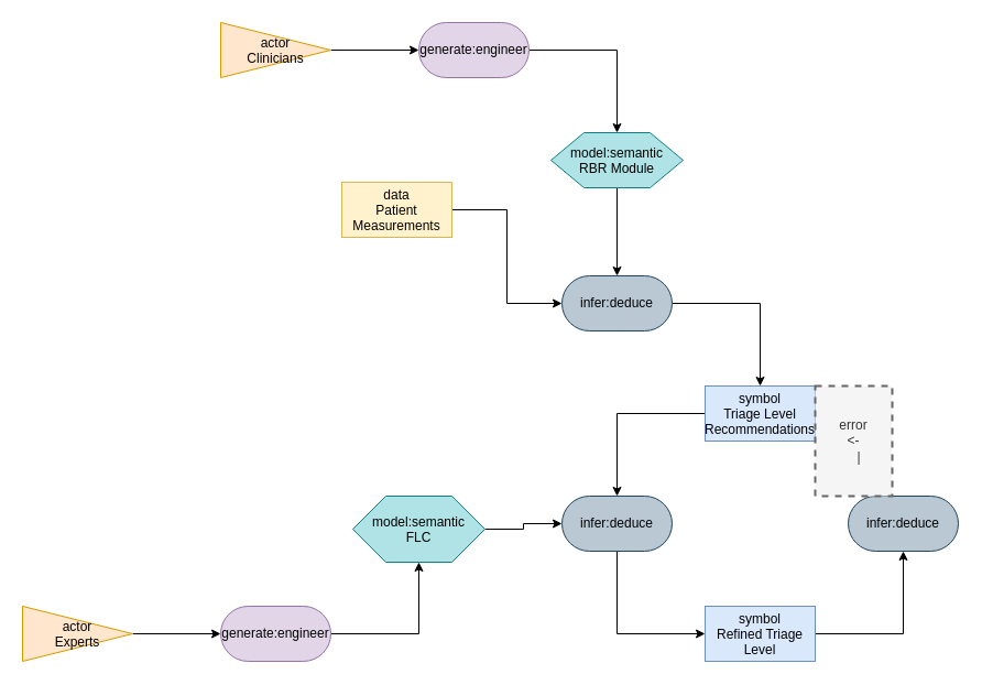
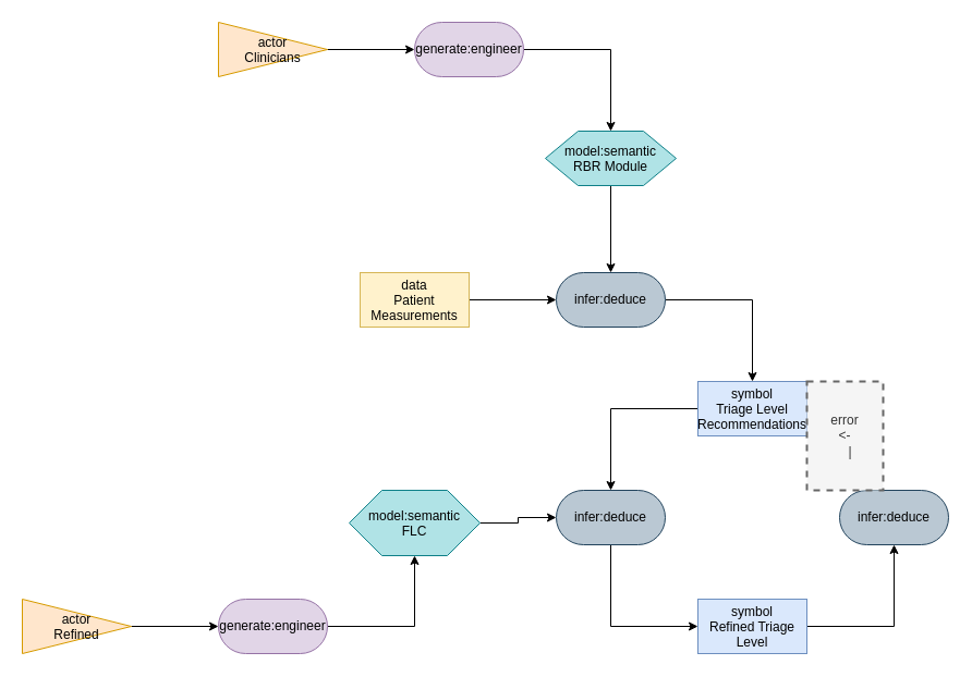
  <mxCell id="0" />
  <mxCell id="1" parent="0" />
  <mxCell id="2" style="edgeStyle=orthogonalEdgeStyle;rounded=0;orthogonalLoop=1;jettySize=auto;html=1;exitX=1;exitY=0.5;exitDx=0;exitDy=0;entryX=0;entryY=0.5;entryDx=0;entryDy=0;" parent="1" source="3" target="5" edge="1"><mxGeometry relative="1" as="geometry" /></mxCell>
  <mxCell id="3" value="actor&#10;Clinicians" style="triangle;fillColor=#ffe6cc;strokeColor=#d79b00;" parent="1" name="actor" vertex="1"><mxGeometry x="200" y="20" width="100" height="50" as="geometry" /></mxCell>
  <mxCell id="4" style="edgeStyle=orthogonalEdgeStyle;rounded=0;orthogonalLoop=1;jettySize=auto;html=1;exitX=1;exitY=0.5;exitDx=0;exitDy=0;entryX=0.5;entryY=0;entryDx=0;entryDy=0;" parent="1" source="5" target="7" edge="1"><mxGeometry relative="1" as="geometry" /></mxCell>
  <mxCell id="5" value="generate:engineer" style="rounded=1;whiteSpace=wrap;html=1;arcSize=50;fillColor=#e1d5e7;strokeColor=#9673a6;" parent="1" name="generate:engineer" vertex="1"><mxGeometry x="380" y="20" width="100" height="50" as="geometry" /></mxCell>
  <mxCell id="6" style="edgeStyle=orthogonalEdgeStyle;rounded=0;orthogonalLoop=1;jettySize=auto;html=1;exitX=0.5;exitY=1;exitDx=0;exitDy=0;entryX=0.5;entryY=0;entryDx=0;entryDy=0;" parent="1" source="7" target="11" edge="1"><mxGeometry relative="1" as="geometry" /></mxCell>
  <mxCell id="7" value="model:semantic&#10;RBR Module" style="shape=hexagon;perimeter=hexagonPerimeter2;fillColor=#b0e3e6;strokeColor=#0e8088;" parent="1" name="model" vertex="1"><mxGeometry x="500" y="120" width="120" height="50" as="geometry" /></mxCell>
  <mxCell id="8" style="edgeStyle=orthogonalEdgeStyle;rounded=0;orthogonalLoop=1;jettySize=auto;html=1;entryX=0;entryY=0.5;entryDx=0;entryDy=0;" parent="1" source="9" target="11" edge="1"><mxGeometry relative="1" as="geometry" /></mxCell>
- <mxCell id="9" value="data&#10;Patient&#10;Measurements" style="rectangle;fillColor=#fff2cc;strokeColor=#d6b656;" parent="1" name="data" vertex="1"><mxGeometry x="310" y="165" width="100" height="50" as="geometry" /></mxCell>
+ <mxCell id="9" value="data&#10;Patient&#10;Measurements" style="rectangle;fillColor=#fff2cc;strokeColor=#d6b656;" parent="1" name="data" vertex="1"><mxGeometry x="330" y="250" width="100" height="50" as="geometry" /></mxCell>
  <mxCell id="10" style="edgeStyle=orthogonalEdgeStyle;rounded=0;orthogonalLoop=1;jettySize=auto;html=1;exitX=1;exitY=0.5;exitDx=0;exitDy=0;entryX=0.5;entryY=0;entryDx=0;entryDy=0;" parent="1" source="11" target="13" edge="1"><mxGeometry relative="1" as="geometry" /></mxCell>
  <mxCell id="11" value="infer:deduce" style="rounded=1;whiteSpace=wrap;html=1;arcSize=50;fillColor=#bac8d3;strokeColor=#23445d;" parent="1" name="infer:deduce" vertex="1"><mxGeometry x="510" y="250" width="100" height="50" as="geometry" /></mxCell>
  <mxCell id="12" style="edgeStyle=orthogonalEdgeStyle;rounded=0;orthogonalLoop=1;jettySize=auto;html=1;exitX=0;exitY=0.5;exitDx=0;exitDy=0;entryX=0.5;entryY=0;entryDx=0;entryDy=0;" parent="1" source="13" target="15" edge="1"><mxGeometry relative="1" as="geometry" /></mxCell>
  <mxCell id="13" value="symbol&#10;Triage Level&#10;Recommendations" style="rectangle;fillColor=#dae8fc;strokeColor=#6c8ebf;" parent="1" name="symbol" vertex="1"><mxGeometry x="640" y="350" width="100" height="50" as="geometry" /></mxCell>
  <mxCell id="14" style="edgeStyle=orthogonalEdgeStyle;rounded=0;orthogonalLoop=1;jettySize=auto;html=1;exitX=0.5;exitY=1;exitDx=0;exitDy=0;entryX=0;entryY=0.5;entryDx=0;entryDy=0;" parent="1" source="15" target="23" edge="1"><mxGeometry relative="1" as="geometry" /></mxCell>
  <mxCell id="15" value="infer:deduce" style="rounded=1;whiteSpace=wrap;html=1;arcSize=50;fillColor=#bac8d3;strokeColor=#23445d;" parent="1" name="infer:deduce" vertex="1"><mxGeometry x="510" y="450" width="100" height="50" as="geometry" /></mxCell>
  <mxCell id="16" style="edgeStyle=orthogonalEdgeStyle;rounded=0;orthogonalLoop=1;jettySize=auto;html=1;entryX=0;entryY=0.5;entryDx=0;entryDy=0;" parent="1" source="17" target="15" edge="1"><mxGeometry relative="1" as="geometry" /></mxCell>
  <mxCell id="17" value="model:semantic&#10;FLC" style="shape=hexagon;perimeter=hexagonPerimeter2;fillColor=#b0e3e6;strokeColor=#0e8088;" parent="1" name="model" vertex="1"><mxGeometry x="320" y="450" width="120" height="60" as="geometry" /></mxCell>
  <mxCell id="18" style="edgeStyle=orthogonalEdgeStyle;rounded=0;orthogonalLoop=1;jettySize=auto;html=1;entryX=0.5;entryY=1;entryDx=0;entryDy=0;" parent="1" source="19" target="17" edge="1"><mxGeometry relative="1" as="geometry" /></mxCell>
  <mxCell id="19" value="generate:engineer" style="rounded=1;whiteSpace=wrap;html=1;arcSize=50;fillColor=#e1d5e7;strokeColor=#9673a6;" parent="1" name="generate:engineer" vertex="1"><mxGeometry x="200" y="550" width="100" height="50" as="geometry" /></mxCell>
  <mxCell id="20" style="edgeStyle=orthogonalEdgeStyle;rounded=0;orthogonalLoop=1;jettySize=auto;html=1;exitX=1;exitY=0.5;exitDx=0;exitDy=0;entryX=0;entryY=0.5;entryDx=0;entryDy=0;" parent="1" source="21" target="19" edge="1"><mxGeometry relative="1" as="geometry" /></mxCell>
- <mxCell id="21" value="actor&#10;Experts" style="triangle;fillColor=#ffe6cc;strokeColor=#d79b00;" parent="1" name="actor" vertex="1"><mxGeometry x="20" y="550" width="100" height="50" as="geometry" /></mxCell>
+ <mxCell id="21" value="actor&#10;Refined" style="triangle;fillColor=#ffe6cc;strokeColor=#d79b00;" parent="1" name="actor" vertex="1"><mxGeometry x="20" y="550" width="100" height="50" as="geometry" /></mxCell>
  <mxCell id="22" style="edgeStyle=orthogonalEdgeStyle;rounded=0;orthogonalLoop=1;jettySize=auto;html=1;entryX=0.5;entryY=1;entryDx=0;entryDy=0;" parent="1" source="23" target="24" edge="1"><mxGeometry relative="1" as="geometry" /></mxCell>
  <mxCell id="23" value="symbol&#10;Refined Triage&#10;Level" style="rectangle;fillColor=#dae8fc;strokeColor=#6c8ebf;" parent="1" name="symbol" vertex="1"><mxGeometry x="640" y="550" width="100" height="50" as="geometry" /></mxCell>
  <mxCell id="24" value="infer:deduce" style="rounded=1;whiteSpace=wrap;html=1;arcSize=50;fillColor=#bac8d3;strokeColor=#23445d;" parent="1" name="infer:deduce" vertex="1"><mxGeometry x="770" y="450" width="100" height="50" as="geometry" /></mxCell>
  <mxCell id="25" value="&lt;div&gt;error&lt;/div&gt;&lt;div&gt;&amp;lt;-&lt;/div&gt;&lt;div&gt;&amp;nbsp;&amp;nbsp; |&lt;/div&gt;" style="text;html=1;align=center;verticalAlign=middle;whiteSpace=wrap;rounded=0;dashed=1;fillColor=#f5f5f5;fontColor=#333333;strokeColor=#666666;strokeWidth=2;" parent="1" name="text" vertex="1"><mxGeometry x="740" y="350" width="70" height="100" as="geometry" /></mxCell>
